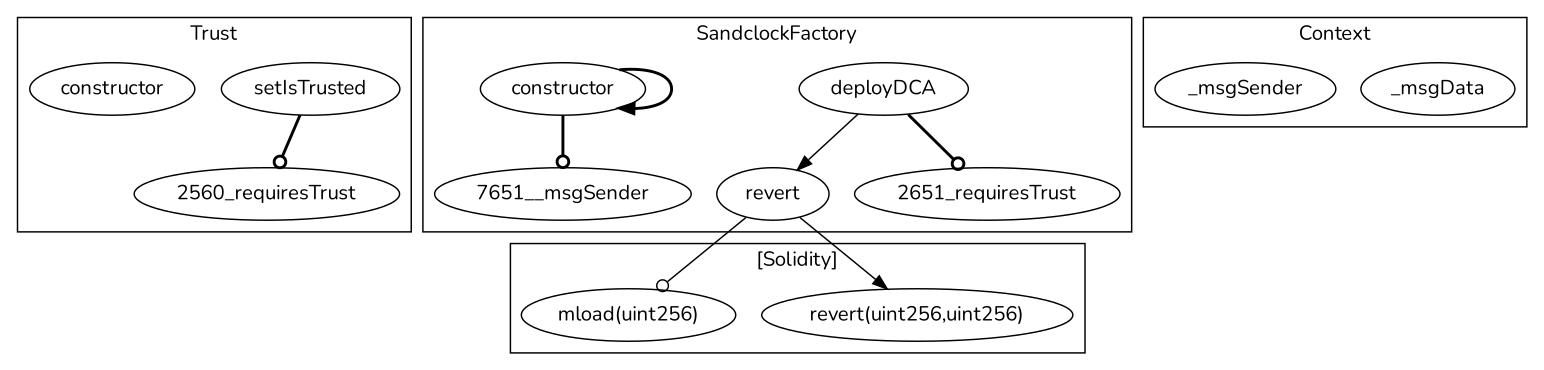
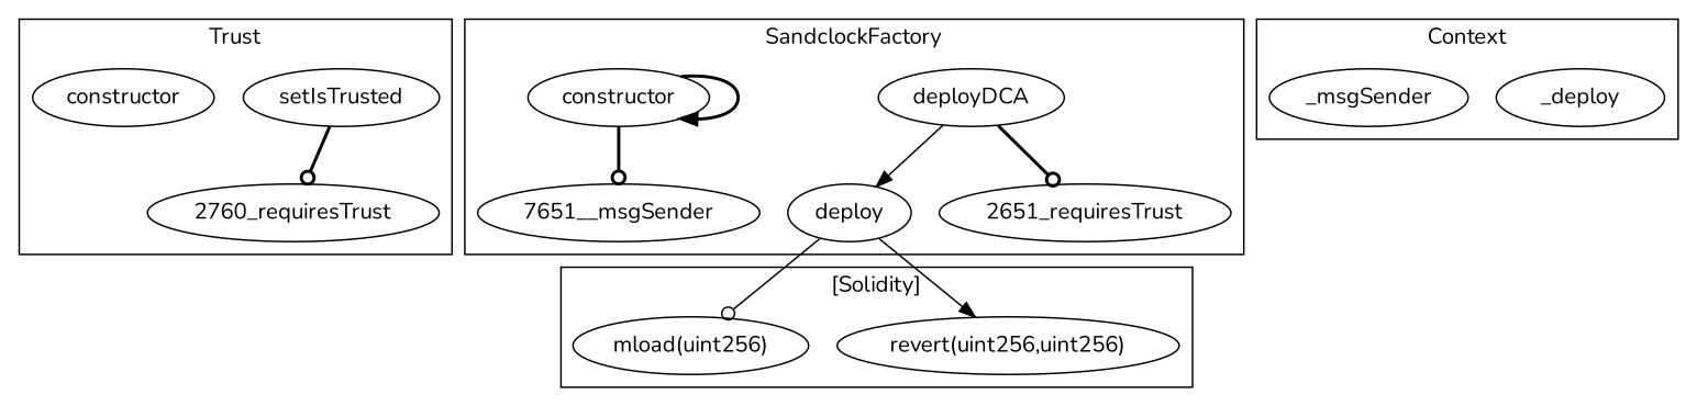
  strict digraph {
    fontname=Nunito
    node [fontname=Nunito]
    edge [arrowhead=odot fontname=Nunito style=bold]
    n1 [label=setIsTrusted]
-   "2560_requiresTrust"
+   "2560_requiresTrust" [label="2760_requiresTrust"]
    n3 [label=constructor]
    n4 [label=deployDCA]
-   n5 [label=revert]
+   n5 [label=deploy]
    "2651_requiresTrust"
    n7 [label=constructor]
    n8 [label="7651__msgSender"]
-   n9 [label=_msgData]
+   n9 [label=_deploy]
    n10 [label=_msgSender]
    "revert(uint256,uint256)"
    "mload(uint256)"
    subgraph cluster_1 {
      label=Trust
      n1
      "2560_requiresTrust"
      n3
    }
    subgraph cluster_2 {
      label=SandclockFactory
      n4
      n5
      "2651_requiresTrust"
      n7
      n8
    }
    subgraph cluster_3 {
      label=Context
      n9
      n10
    }
    subgraph cluster_4 {
      label="[Solidity]"
      "revert(uint256,uint256)"
      "mload(uint256)"
    }
    n1 -> "2560_requiresTrust"
    n4 -> n5 [arrowhead=normal style=solid]
    n4 -> "2651_requiresTrust"
    n5 -> "revert(uint256,uint256)" [arrowhead=normal style=solid]
    n5 -> "mload(uint256)" [style=solid]
    n7 -> n7 [arrowhead=normal]
    n7 -> n8
  }
